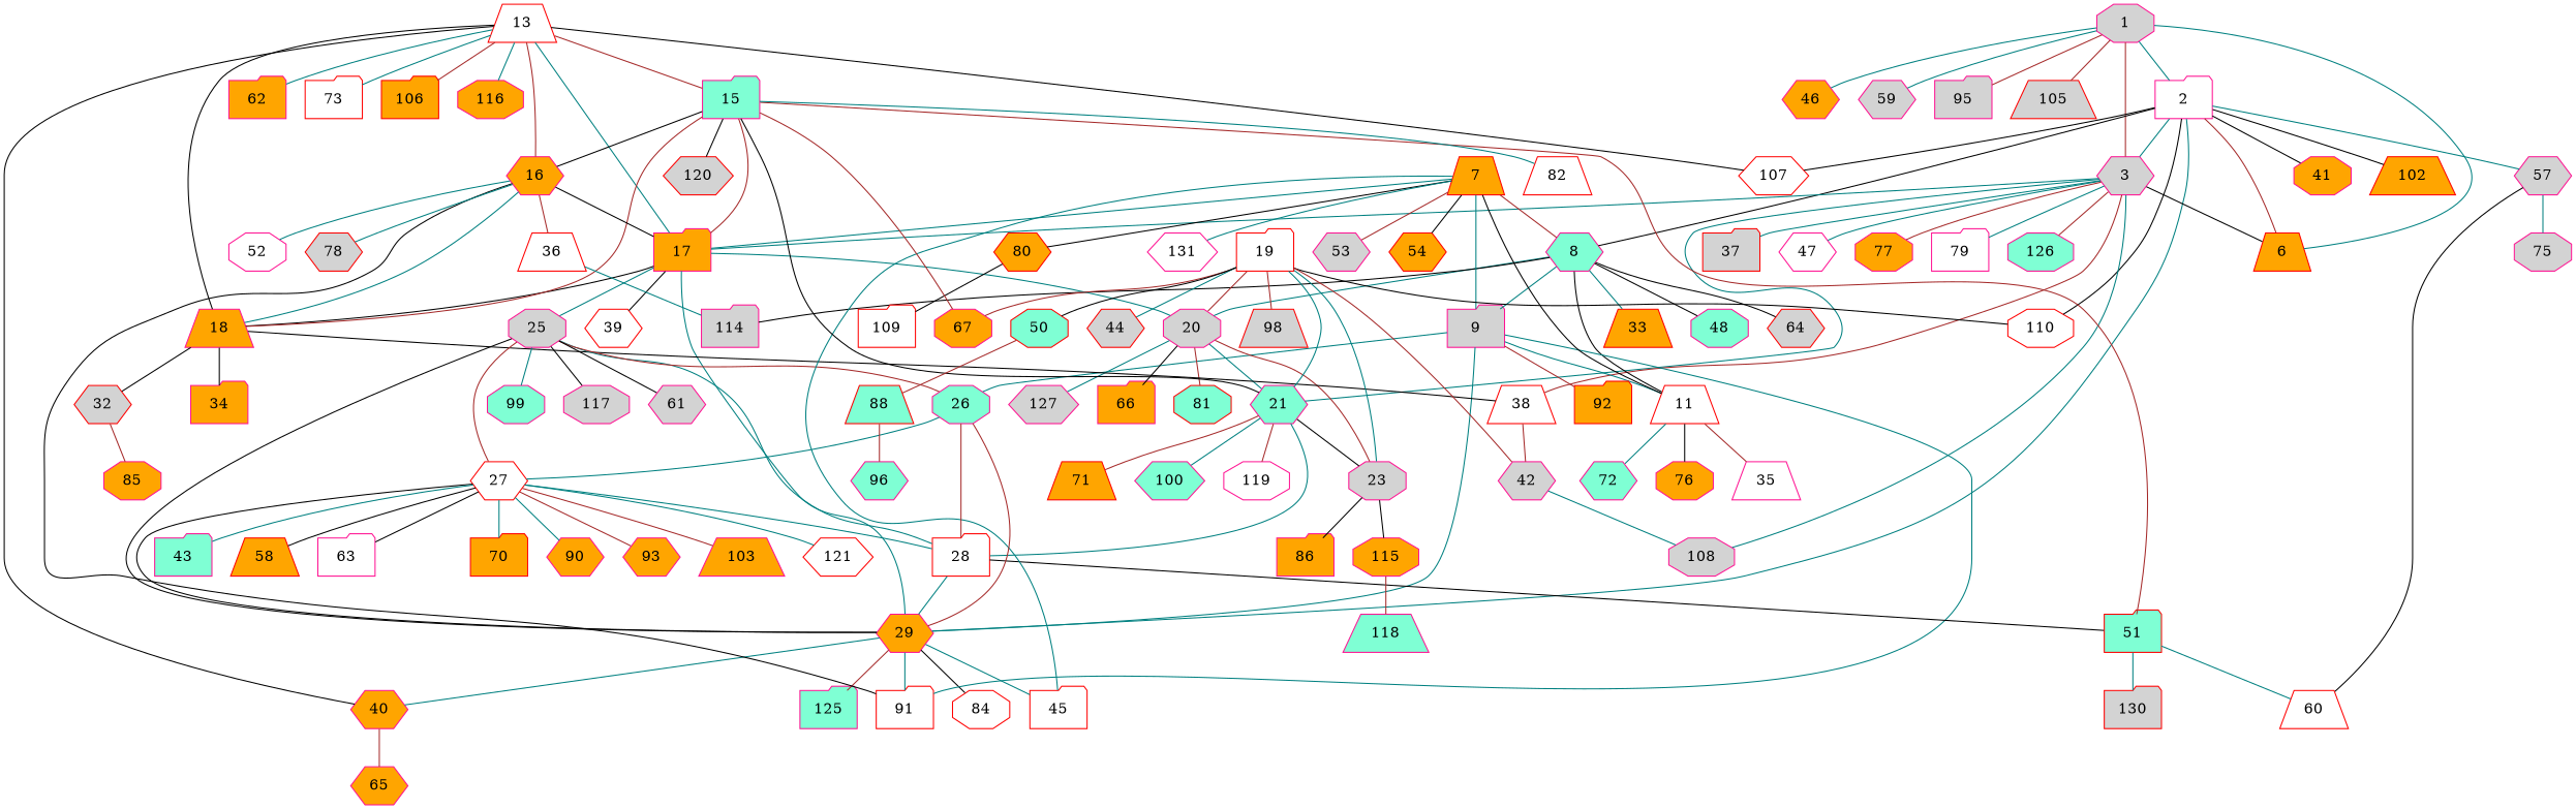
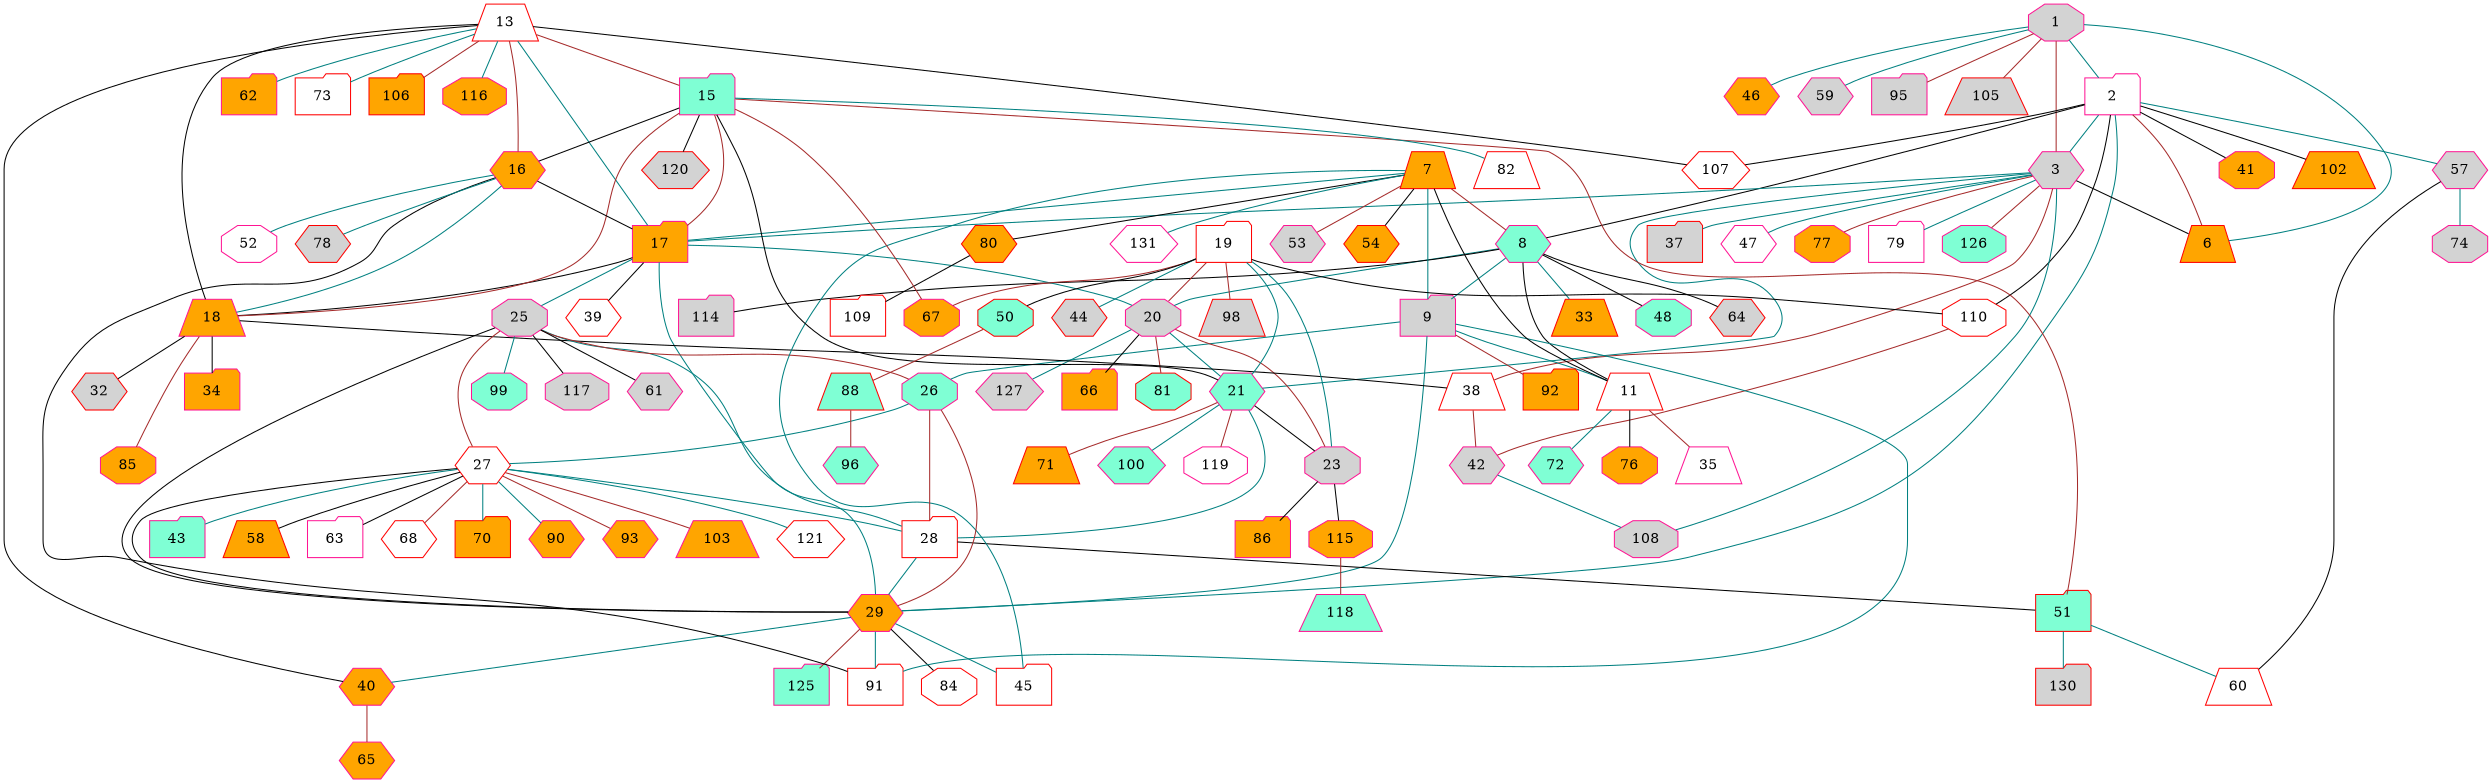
  graph {
    node [color=deeppink fillcolor=orange shape=hexagon style=filled]
    edge [color=teal]
    1 [fillcolor=lightgrey shape=octagon super="+56"]
    2 [fillcolor=white shape=folder super="+4"]
    3 [fillcolor=lightgrey super="+5"]
    6 [color=red shape=trapezium]
    46
    59 [fillcolor=lightgrey super="+89"]
    95 [fillcolor=lightgrey shape=folder]
    105 [color=red fillcolor=lightgrey shape=trapezium]
    8 [fillcolor=aquamarine super="+12"]
    29 [super="+94"]
    41 [shape=octagon super="+111"]
    57 [fillcolor=lightgrey]
    102 [color=red shape=trapezium]
    107 [color=red fillcolor=white]
    110 [color=red fillcolor=white shape=octagon]
    17 [shape=folder super="+69"]
    21 [fillcolor=aquamarine super="+22"]
    37 [color=red fillcolor=lightgrey shape=folder]
    38 [color=red fillcolor=white shape=trapezium]
    47 [fillcolor=white]
    77 [shape=octagon]
    79 [fillcolor=white shape=folder]
    108 [fillcolor=lightgrey shape=octagon]
    126 [fillcolor=aquamarine shape=octagon]
    9 [fillcolor=lightgrey shape=folder super="+123"]
    11 [color=red fillcolor=white shape=trapezium super="+101"]
    20 [fillcolor=lightgrey shape=octagon super="+128"]
    33 [color=red shape=trapezium]
    48 [fillcolor=aquamarine shape=octagon]
    64 [color=red fillcolor=lightgrey]
    114 [fillcolor=lightgrey shape=folder]
    45 [color=red fillcolor=white shape=folder]
    91 [color=red fillcolor=white shape=folder]
    40 [super="+87"]
    84 [color=red fillcolor=white shape=octagon]
    125 [fillcolor=aquamarine shape=folder]
    60 [color=red fillcolor=white shape=trapezium]
-   75 [fillcolor=lightgrey shape=octagon]
+   75 [fillcolor=lightgrey shape=octagon label=74]
    18 [shape=trapezium super="+31"]
    25 [fillcolor=lightgrey shape=octagon super="+55"]
    39 [color=red fillcolor=white]
    23 [fillcolor=lightgrey shape=octagon]
    28 [color=red fillcolor=white shape=folder super="+49"]
    71 [color=red shape=trapezium]
    100 [fillcolor=aquamarine]
    119 [fillcolor=white shape=octagon]
    42 [fillcolor=lightgrey]
    7 [color=red shape=trapezium super="+10"]
    53 [fillcolor=lightgrey]
    54 [color=red]
    80 [color=red]
    131 [fillcolor=white]
    26 [fillcolor=aquamarine shape=octagon super="+129"]
    92 [color=red shape=folder]
    35 [fillcolor=white shape=trapezium]
    72 [fillcolor=aquamarine]
    76 [shape=octagon]
    109 [color=red fillcolor=white shape=folder]
    66 [shape=folder]
    81 [color=red fillcolor=aquamarine shape=octagon]
    127 [fillcolor=lightgrey]
    27 [color=red fillcolor=white super="+30"]
    13 [color=red fillcolor=white shape=trapezium super="+14"]
    15 [fillcolor=aquamarine shape=folder super="+74"]
    16 [super="+104"]
    62 [shape=folder]
    73 [color=red fillcolor=white shape=folder]
    106 [color=red shape=folder]
    116 [shape=octagon]
    51 [color=red fillcolor=aquamarine shape=folder super="+97"]
    67 [shape=octagon]
    82 [color=red fillcolor=white shape=trapezium super="+112"]
    120 [color=red fillcolor=lightgrey]
-   36 [color=red fillcolor=white shape=trapezium]
    52 [fillcolor=white shape=octagon super="+113"]
    78 [color=red fillcolor=lightgrey]
    32 [color=red fillcolor=lightgrey]
    34 [shape=folder]
    85 [shape=octagon]
    65
    130 [color=red fillcolor=lightgrey shape=folder]
    61 [fillcolor=lightgrey]
    99 [fillcolor=aquamarine shape=octagon super="+124"]
    117 [fillcolor=lightgrey shape=octagon]
    19 [color=red fillcolor=white shape=folder super="+24"]
    44 [color=red fillcolor=lightgrey]
    50 [color=red fillcolor=aquamarine shape=octagon]
    98 [color=red fillcolor=lightgrey shape=trapezium]
    86 [shape=folder]
    115 [shape=octagon]
    88 [color=red fillcolor=aquamarine shape=trapezium]
    118 [fillcolor=aquamarine shape=trapezium]
    43 [fillcolor=aquamarine shape=folder super="+83"]
    58 [color=red shape=trapezium]
    63 [fillcolor=white shape=folder]
+   68 [color=red fillcolor=white super="+122"]
    70 [color=red shape=folder]
    90
    93
    103 [shape=trapezium]
    121 [color=red fillcolor=white]
    96 [fillcolor=aquamarine]
    1 -- 2 [weight=2]
    1 -- 3 [color=brown weight=2]
    1 -- 6
    1 -- 46
    1 -- 59
    1 -- 95 [color=brown]
    1 -- 105 [color=brown]
    2 -- 3 [weight=4]
    2 -- 6 [color=brown weight=2]
    2 -- 8 [color=black]
    2 -- 29
    2 -- 41 [color=black]
    2 -- 57
    2 -- 102 [color=black]
    2 -- 107 [color=black]
    2 -- 110 [color=black]
    3 -- 6 [color=black weight=2]
    3 -- 17
    3 -- 21
    3 -- 37
    3 -- 38 [color=brown]
    3 -- 47
    3 -- 77 [color=brown]
    3 -- 79
    3 -- 108
    3 -- 126 [color=brown]
    8 -- 9 [weight=2]
    8 -- 11 [color=black weight=2]
    8 -- 20
    8 -- 33
    8 -- 48 [color=black]
    8 -- 64 [color=black]
    8 -- 114 [color=black]
    29 -- 45
    29 -- 91
    29 -- 40
    29 -- 84 [color=black]
    29 -- 125 [color=brown]
    57 -- 60 [color=black]
    57 -- 75
    17 -- 29
    17 -- 20
    17 -- 18 [color=black]
    17 -- 25
    17 -- 39 [color=black]
    21 -- 23 [color=black weight=2]
    21 -- 28
    21 -- 71 [color=brown]
    21 -- 100
    21 -- 119 [color=brown]
    38 -- 42 [color=brown]
    9 -- 29
    9 -- 11
    9 -- 91
    9 -- 26
    9 -- 92 [color=brown]
    11 -- 35 [color=brown]
    11 -- 72
    11 -- 76 [color=black]
    20 -- 21 [weight=2]
    20 -- 23 [color=brown]
    20 -- 66 [color=black]
    20 -- 81 [color=brown]
    20 -- 127
    40 -- 65 [color=brown]
    18 -- 38 [color=black]
    18 -- 32 [color=black]
    18 -- 34 [color=black]
-   32 -- 85 [color=brown]
+   18 -- 85 [color=brown]
    25 -- 29 [color=black]
    25 -- 28
    25 -- 26 [color=brown]
    25 -- 27 [color=brown weight=2]
    25 -- 61 [color=black]
    25 -- 99
    25 -- 117 [color=black]
    23 -- 86 [color=black]
    23 -- 115 [color=black]
    28 -- 29
    28 -- 51 [color=black]
    42 -- 108
    7 -- 8 [color=brown weight=4]
    7 -- 17
    7 -- 9 [weight=2]
    7 -- 11 [color=black weight=2]
    7 -- 45
    7 -- 53 [color=brown]
    7 -- 54 [color=black]
    7 -- 80 [color=black]
    7 -- 131
    80 -- 109 [color=black]
    26 -- 29 [color=brown]
    26 -- 28 [color=brown]
    26 -- 27 [weight=2]
    27 -- 29 [color=black weight=2]
    27 -- 28 [weight=2]
    27 -- 43
    27 -- 58 [color=black]
    27 -- 63 [color=black]
+   27 -- 68 [color=brown]
    27 -- 70
    27 -- 90
    27 -- 93 [color=brown]
    27 -- 103 [color=brown]
    27 -- 121
    13 -- 107 [color=black]
    13 -- 17 [weight=2]
    13 -- 40 [color=black]
    13 -- 18 [color=black weight=2]
    13 -- 15 [color=brown weight=2]
    13 -- 16 [color=brown weight=2]
    13 -- 62
    13 -- 73
    13 -- 106 [color=brown]
    13 -- 116
    15 -- 17 [color=brown]
    15 -- 21 [color=black]
    15 -- 18 [color=brown]
    15 -- 16 [color=black]
    15 -- 51 [color=brown]
    15 -- 67 [color=brown]
    15 -- 82
    15 -- 120 [color=black]
    16 -- 17 [color=black]
    16 -- 91 [color=black]
    16 -- 18
-   16 -- 36 [color=brown]
    16 -- 52
    16 -- 78
    51 -- 60
    51 -- 130
-   36 -- 114
    19 -- 110 [color=black]
    19 -- 21 [weight=4]
    19 -- 20 [color=brown weight=2]
    19 -- 23 [weight=2]
-   19 -- 42 [color=brown]
+   110 -- 42 [color=brown]
    19 -- 67 [color=brown]
    19 -- 44
    19 -- 50 [color=black]
    19 -- 98 [color=brown]
    50 -- 88 [color=brown]
    115 -- 118 [color=brown]
    88 -- 96 [color=brown]
  }
